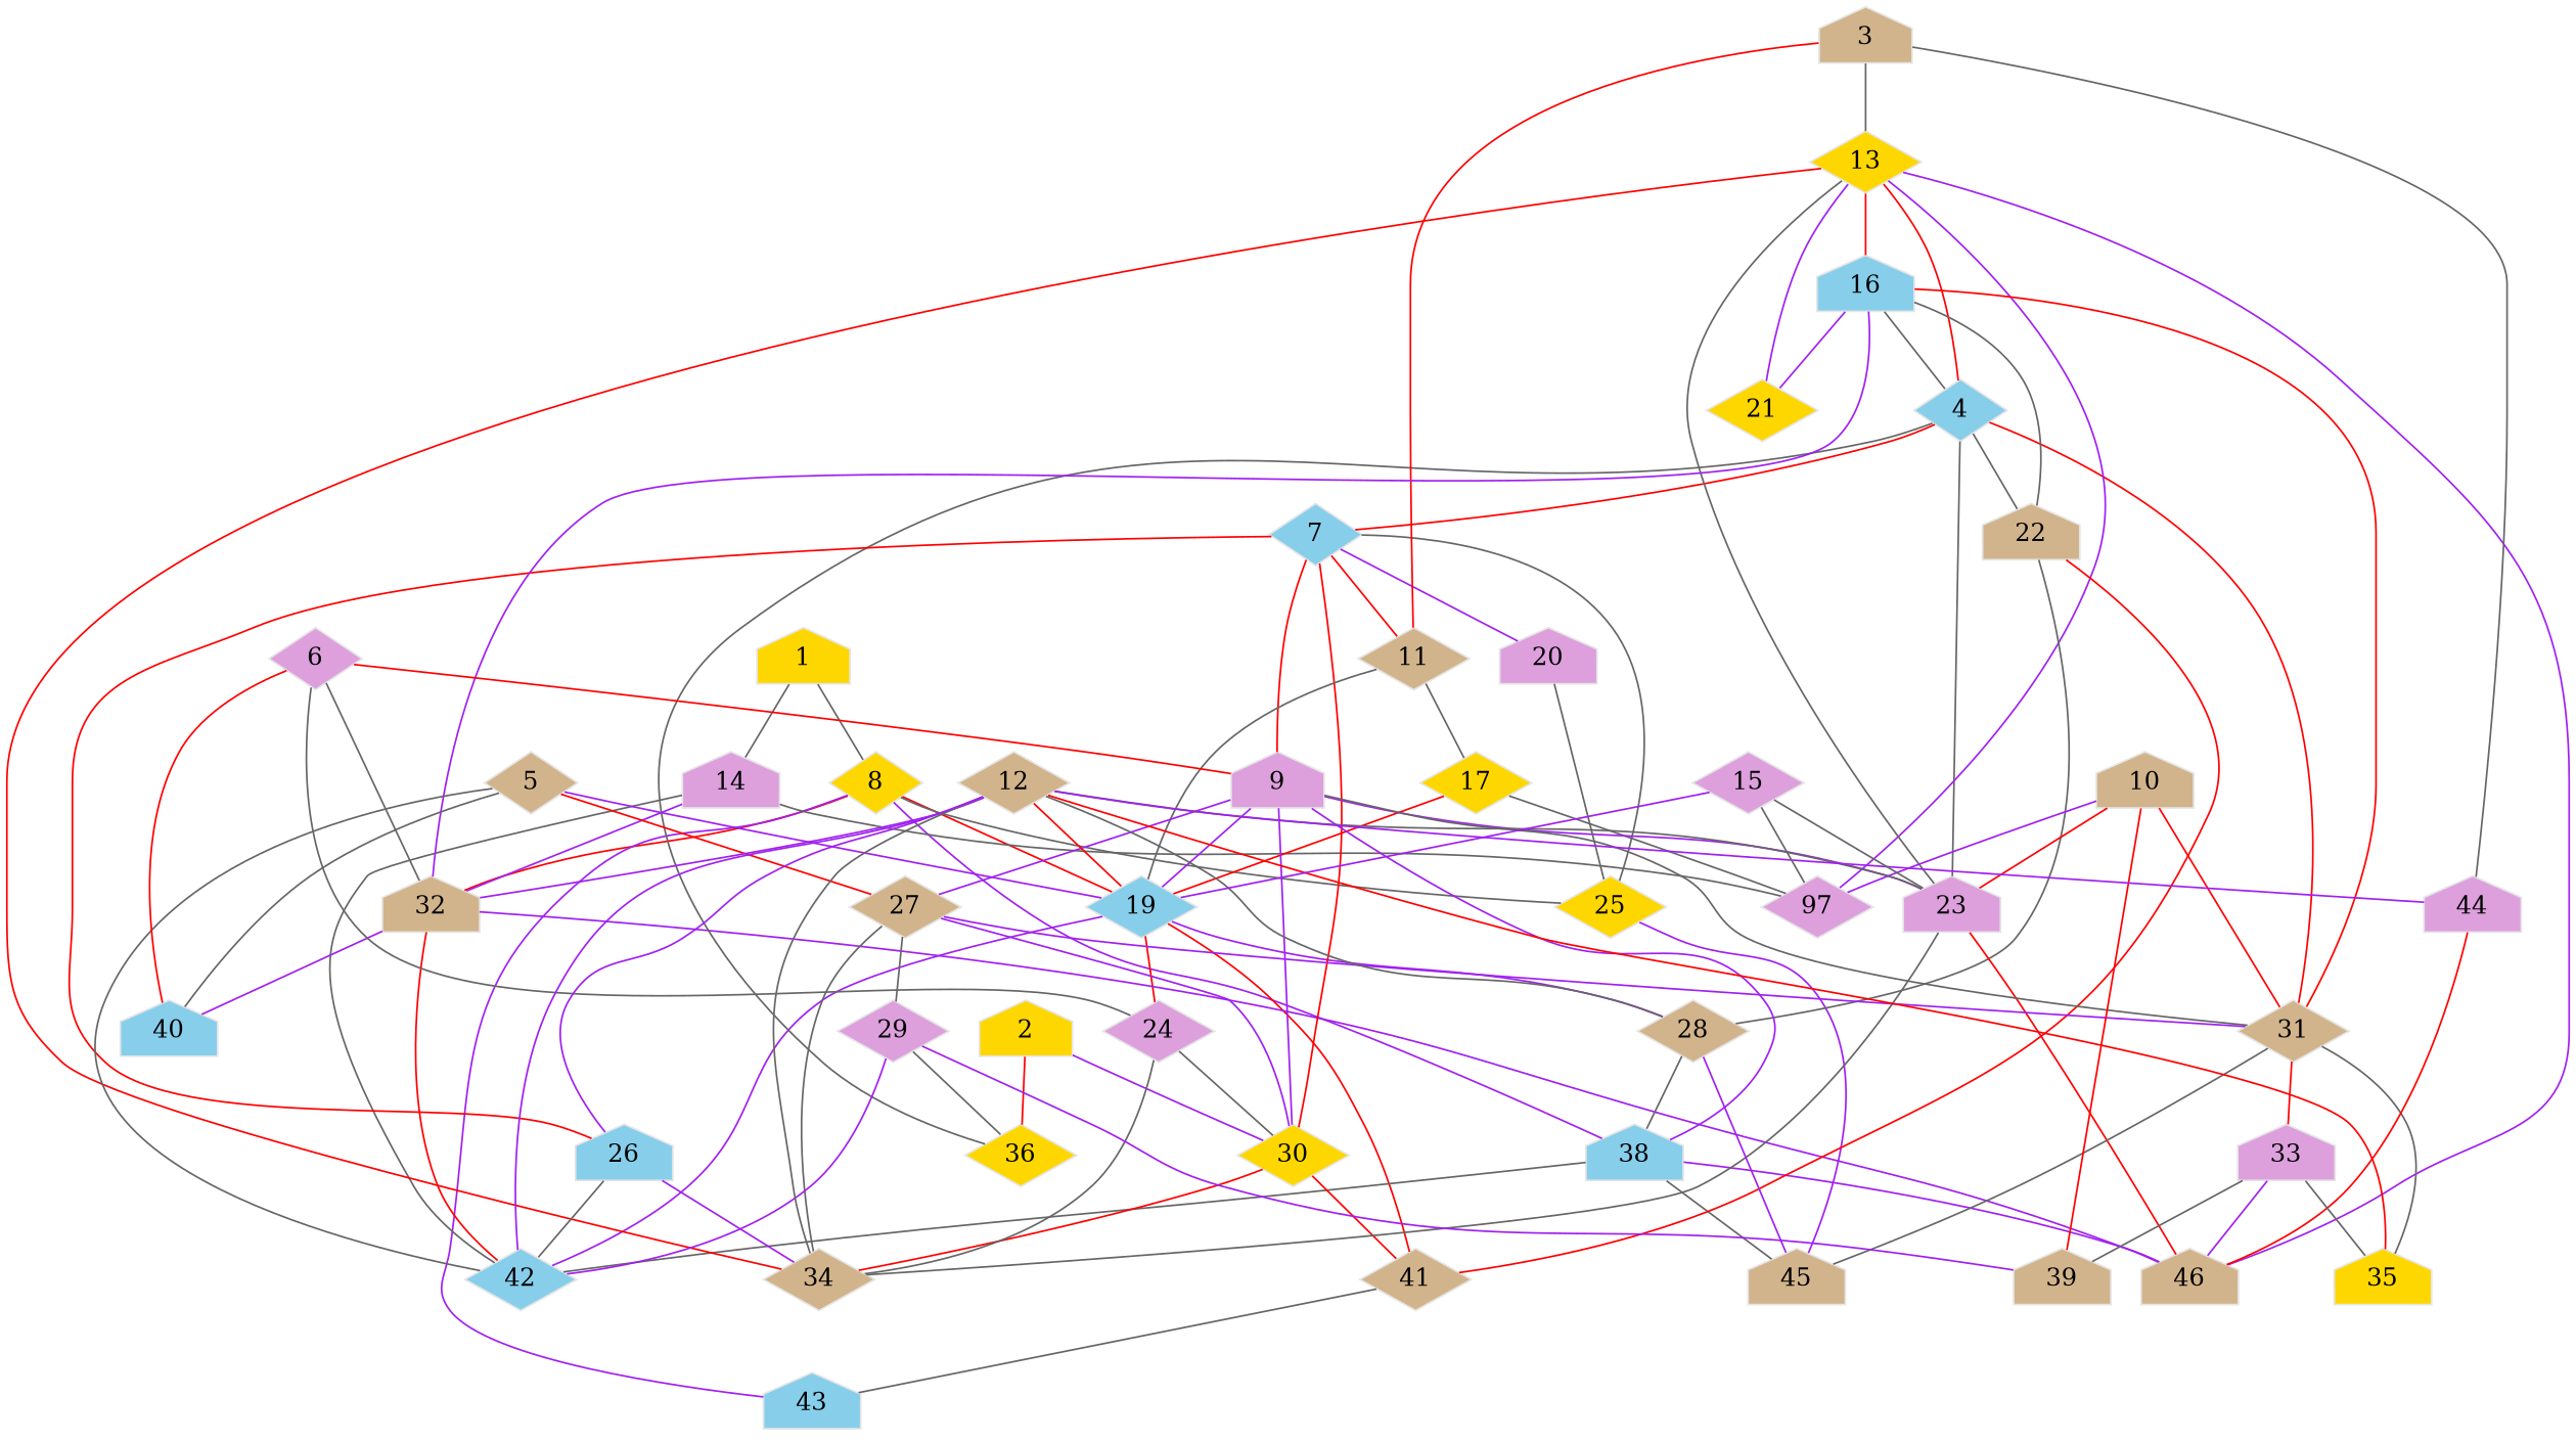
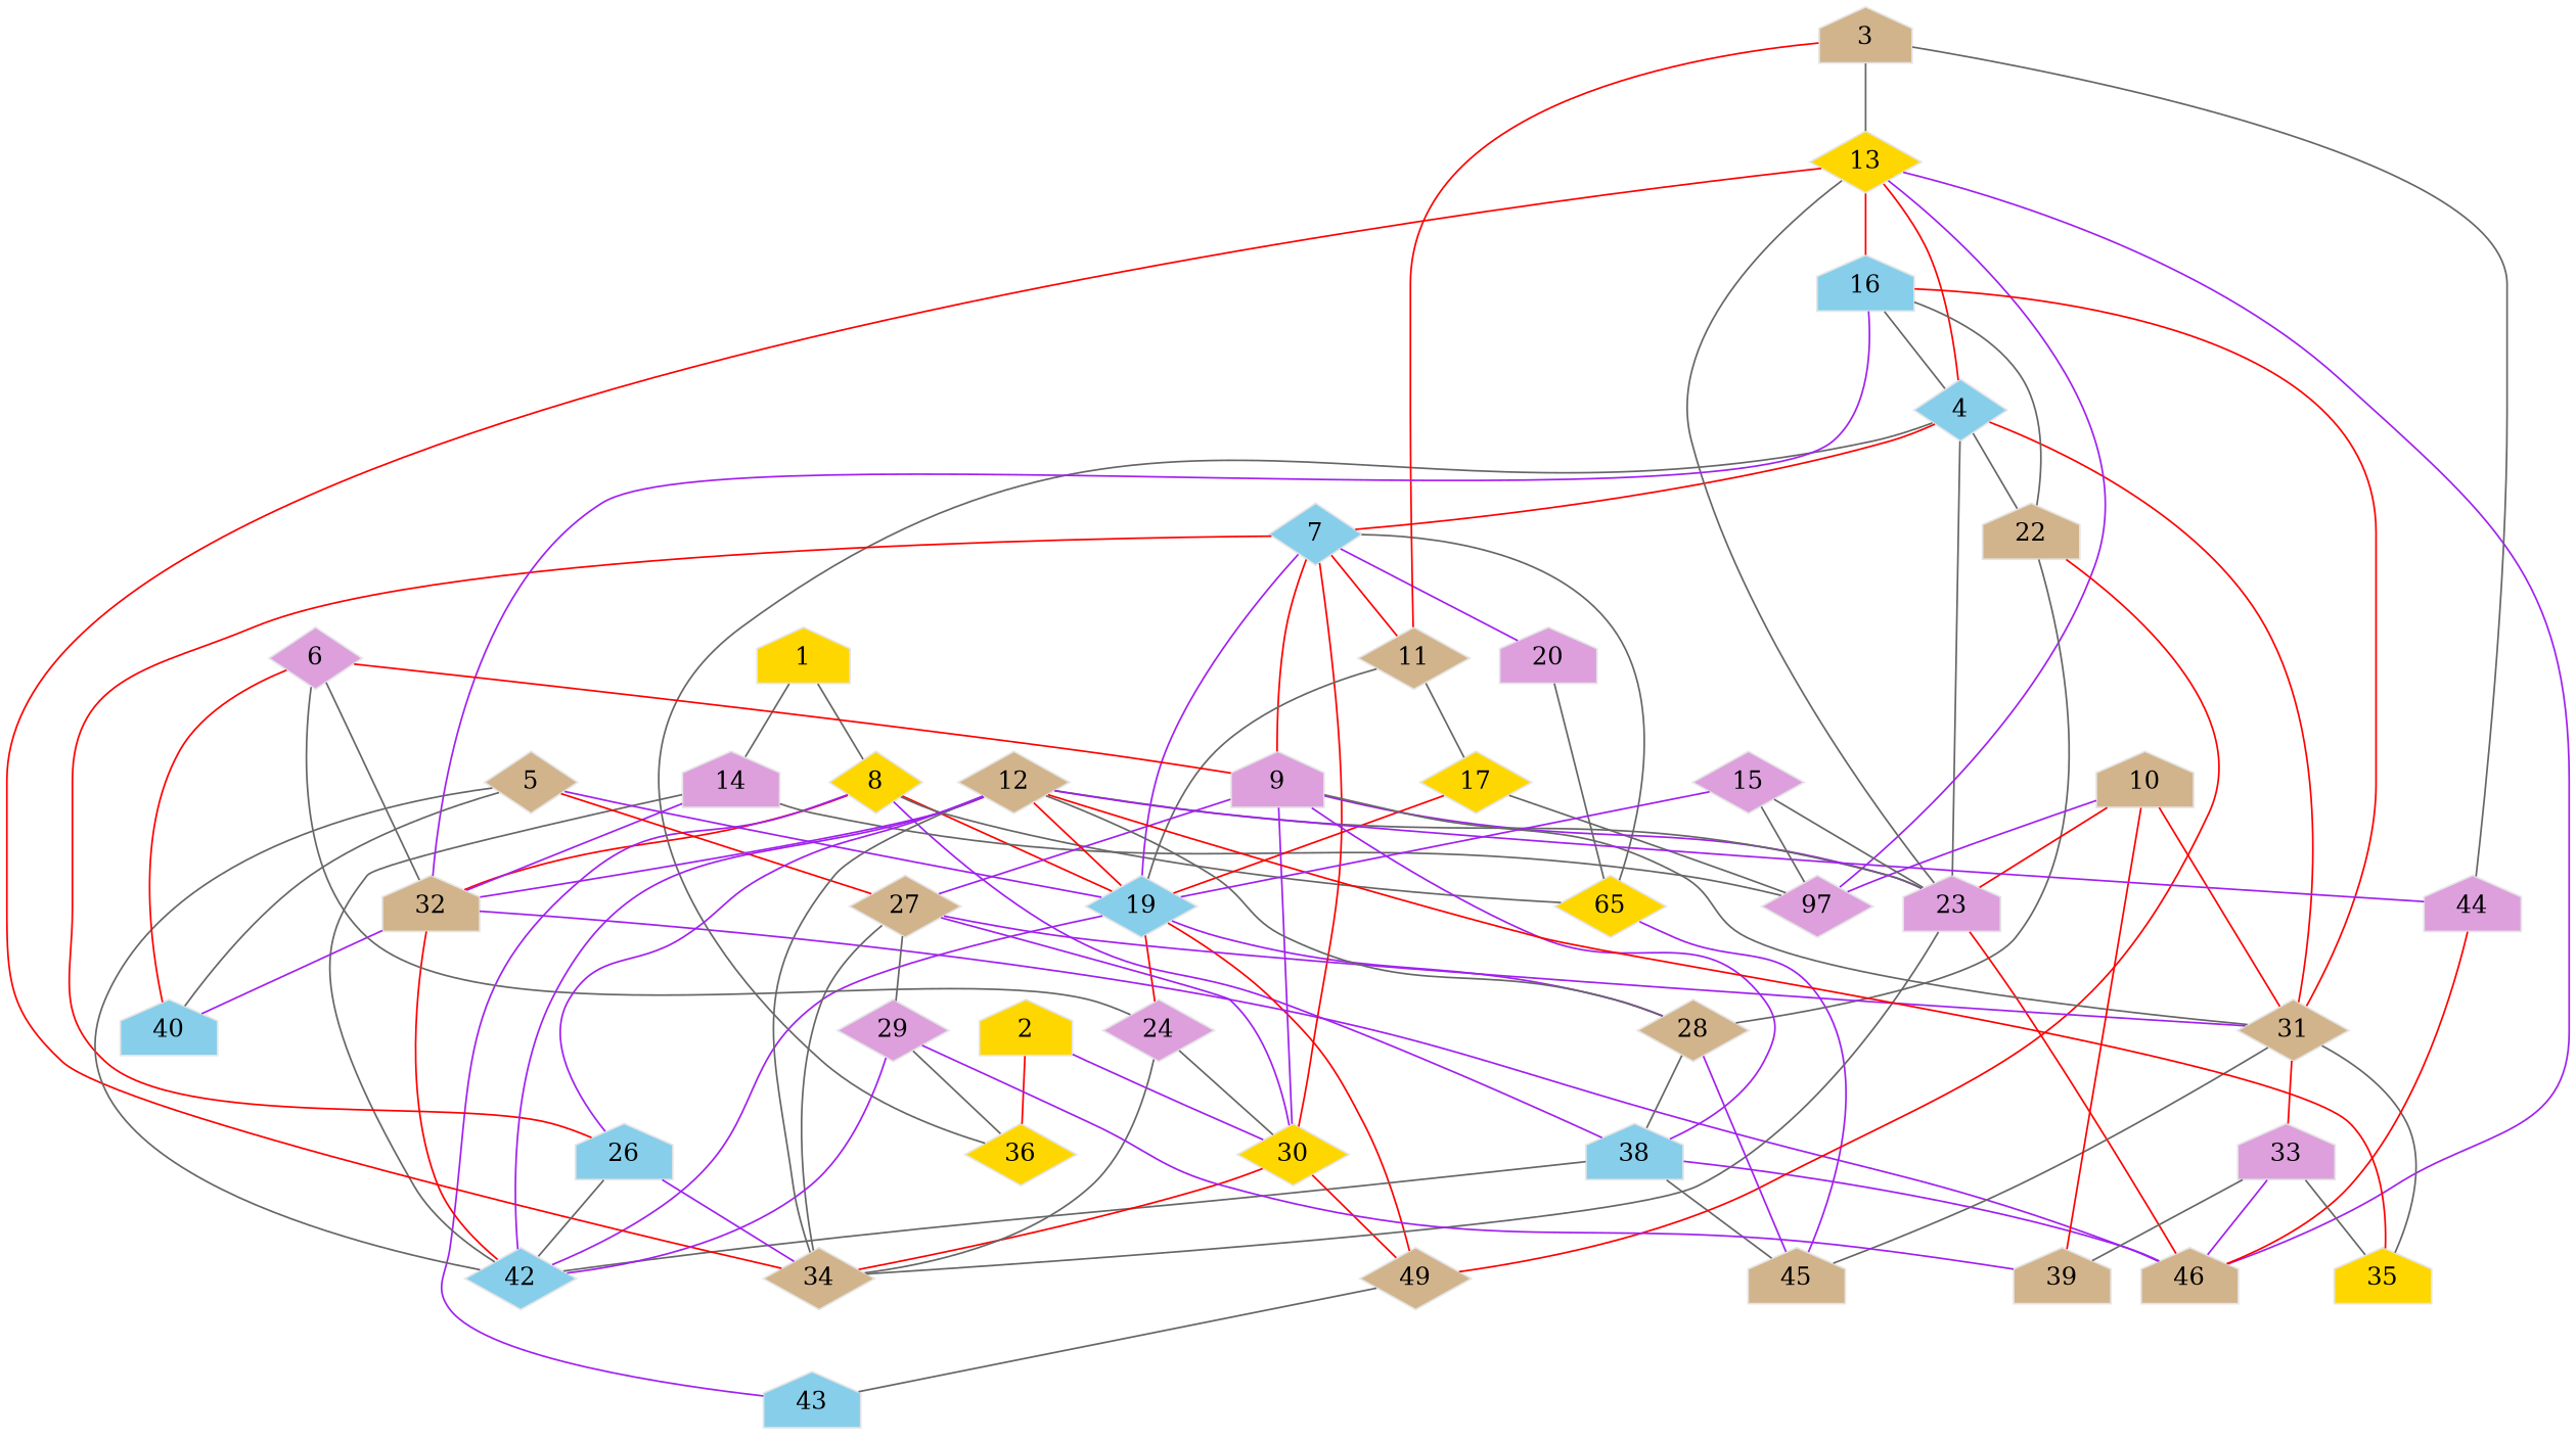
  graph {
    node [color=gray90 fillcolor=tan shape=diamond style=filled]
    edge [color=gray40 weight=1.0]
    1 [fillcolor=gold shape=house]
    8 [fillcolor=gold]
    14 [fillcolor=plum shape=house]
    19 [fillcolor=skyblue]
    32 [shape=house]
-   25 [fillcolor=gold]
+   25 [fillcolor=gold label=65]
    38 [fillcolor=skyblue shape=house]
    43 [fillcolor=skyblue shape=house]
    42 [fillcolor=skyblue]
    n10 [fillcolor=plum label=97]
    2 [fillcolor=gold shape=house]
    30 [fillcolor=gold]
    36 [fillcolor=gold]
    4 [fillcolor=skyblue]
    13 [fillcolor=gold]
    7 [fillcolor=skyblue]
    22 [shape=house]
    23 [fillcolor=plum shape=house]
    31
    34
-   41
+   41 [label=49]
    3 [shape=house]
    11
    44 [fillcolor=plum shape=house]
    17 [fillcolor=gold]
    16 [fillcolor=skyblue shape=house]
-   21 [fillcolor=gold]
    46 [shape=house]
    9 [fillcolor=plum shape=house]
    20 [fillcolor=plum shape=house]
    26 [fillcolor=skyblue shape=house]
    28
    35 [fillcolor=gold shape=house]
    45 [shape=house]
    33 [fillcolor=plum shape=house]
    5
    27
    40 [fillcolor=skyblue shape=house]
    24 [fillcolor=plum]
    29 [fillcolor=plum]
    6 [fillcolor=plum]
    10 [shape=house]
    39 [shape=house]
    12
    15 [fillcolor=plum]
    1 -- 8
    1 -- 14
    8 -- 19 [color=red]
    8 -- 32 [color=red]
    8 -- 25
    8 -- 38 [color=purple]
    8 -- 43 [color=purple]
    14 -- 32 [color=purple]
    14 -- 42
    14 -- n10
    19 -- 42 [color=purple]
    19 -- 41 [color=red]
    19 -- 28 [color=purple]
    19 -- 24 [color=red]
    32 -- 42 [color=red]
    32 -- 46 [color=purple weight=2.0]
    32 -- 40 [color=purple]
    25 -- 45 [color=purple]
    38 -- 42
    38 -- 46 [color=purple]
    38 -- 45
    2 -- 30 [color=purple]
    2 -- 36 [color=red]
    30 -- 34 [color=red]
    30 -- 41 [color=red]
    4 -- 36
    4 -- 13 [color=red]
    4 -- 7 [color=red]
    4 -- 22
    4 -- 23
    4 -- 31 [color=red]
    13 -- n10 [color=purple]
    13 -- 23
    13 -- 34 [color=red]
    13 -- 16 [color=red]
-   13 -- 21 [color=purple]
    13 -- 46 [color=purple]
    7 -- 25
    7 -- 30 [color=red]
    7 -- 11 [color=red weight=2.0]
    7 -- 9 [color=red]
    7 -- 20 [color=purple]
    7 -- 26 [color=red]
    22 -- 41 [color=red]
    22 -- 28
    23 -- 34
    23 -- 46 [color=red]
    31 -- 35
    31 -- 45
    31 -- 33 [color=red]
    41 -- 43
    3 -- 13
    3 -- 11 [color=red]
    3 -- 44
    11 -- 19
    11 -- 17
    44 -- 46 [color=red]
    17 -- 19 [color=red weight=2.0]
    17 -- n10
    16 -- 32 [color=purple]
    16 -- 4
    16 -- 22
    16 -- 31 [color=red]
-   16 -- 21 [color=purple]
-   9 -- 19 [color=purple]
+   7 -- 19 [color=purple]
    9 -- 38 [color=purple]
    9 -- 30 [color=purple]
    9 -- 23 [color=purple]
    9 -- 31
    9 -- 27 [color=purple]
    20 -- 25
    26 -- 42
    26 -- 34 [color=purple weight=2.0]
    28 -- 38
    28 -- 45 [color=purple]
    33 -- 46 [color=purple]
    33 -- 35
    33 -- 39
    5 -- 19 [color=purple]
    5 -- 42
    5 -- 27 [color=red]
    5 -- 40
    27 -- 30 [color=purple]
    27 -- 31 [color=purple]
    27 -- 34
    27 -- 29
    24 -- 30
    24 -- 34
    29 -- 42 [color=purple]
    29 -- 36
    29 -- 39 [color=purple]
    6 -- 32
    6 -- 9 [color=red]
    6 -- 40 [color=red]
    6 -- 24
    10 -- n10 [color=purple weight=2.0]
    10 -- 23 [color=red]
    10 -- 31 [color=red]
    10 -- 39 [color=red]
    12 -- 19 [color=red]
    12 -- 32 [color=purple]
    12 -- 42 [color=purple]
    12 -- 23
    12 -- 34
    12 -- 44 [color=purple]
    12 -- 26 [color=purple]
    12 -- 28
    12 -- 35 [color=red]
    15 -- 19 [color=purple]
    15 -- n10
    15 -- 23 [weight=2.0]
  }
